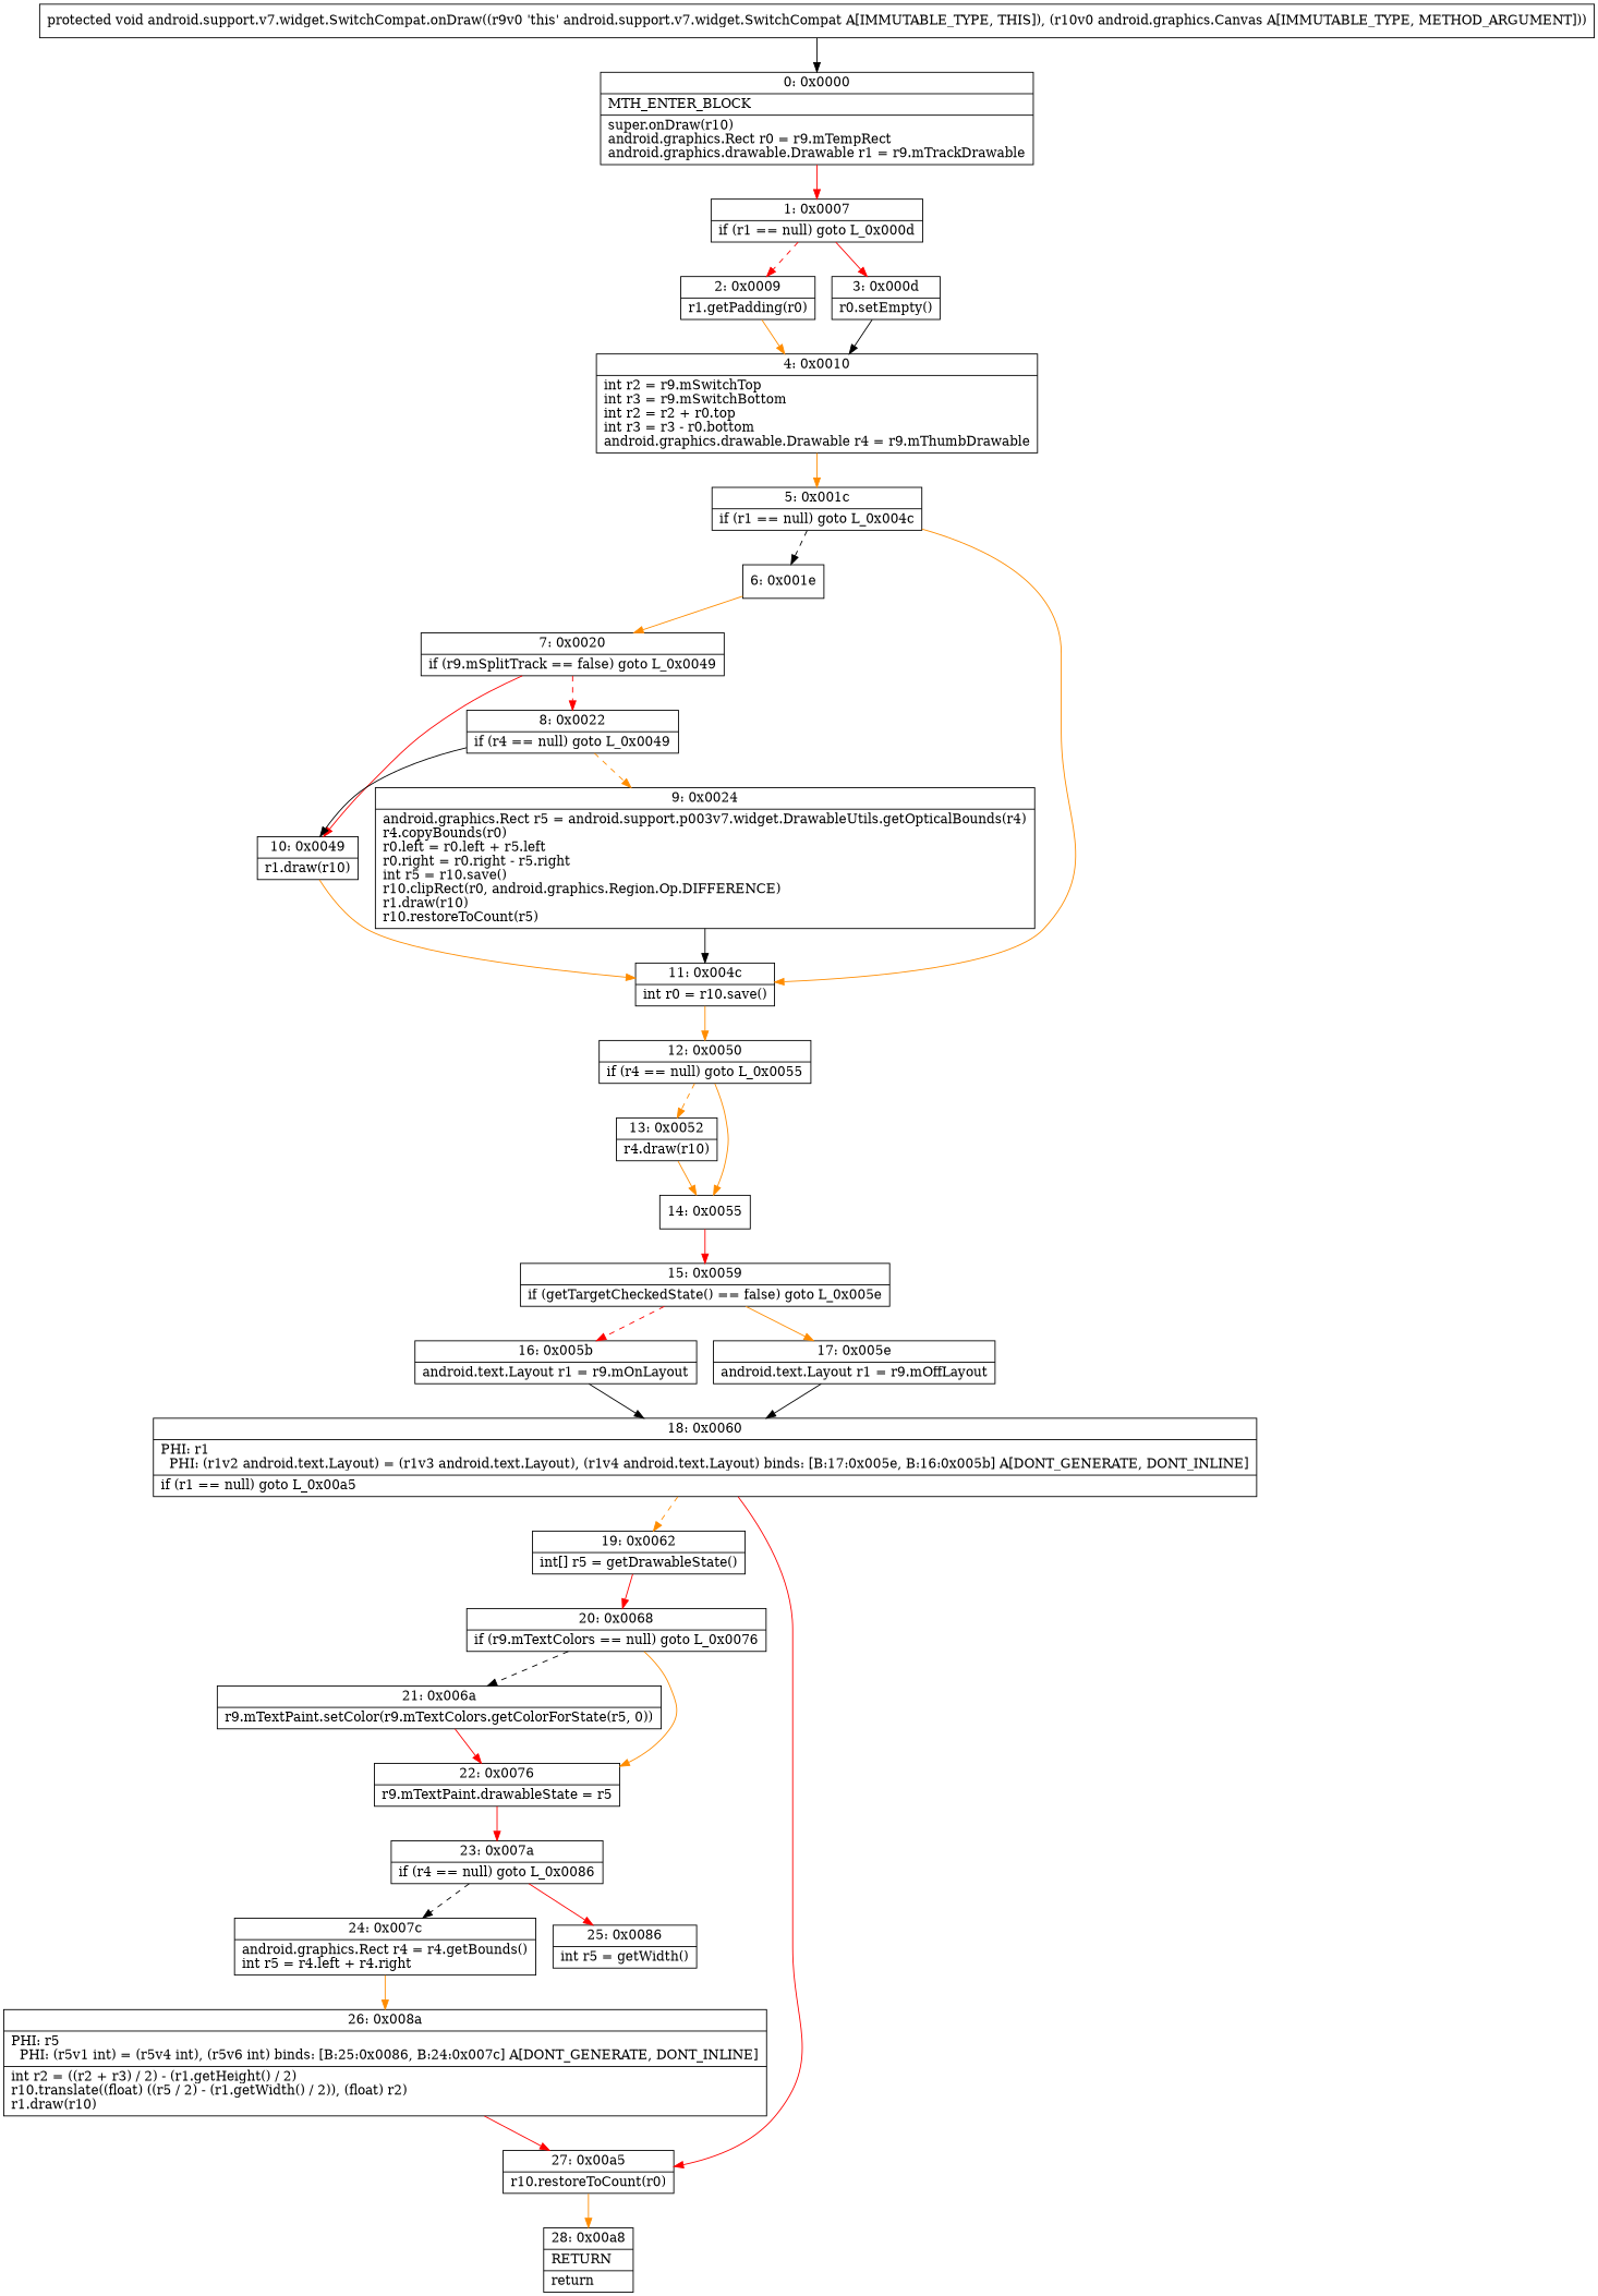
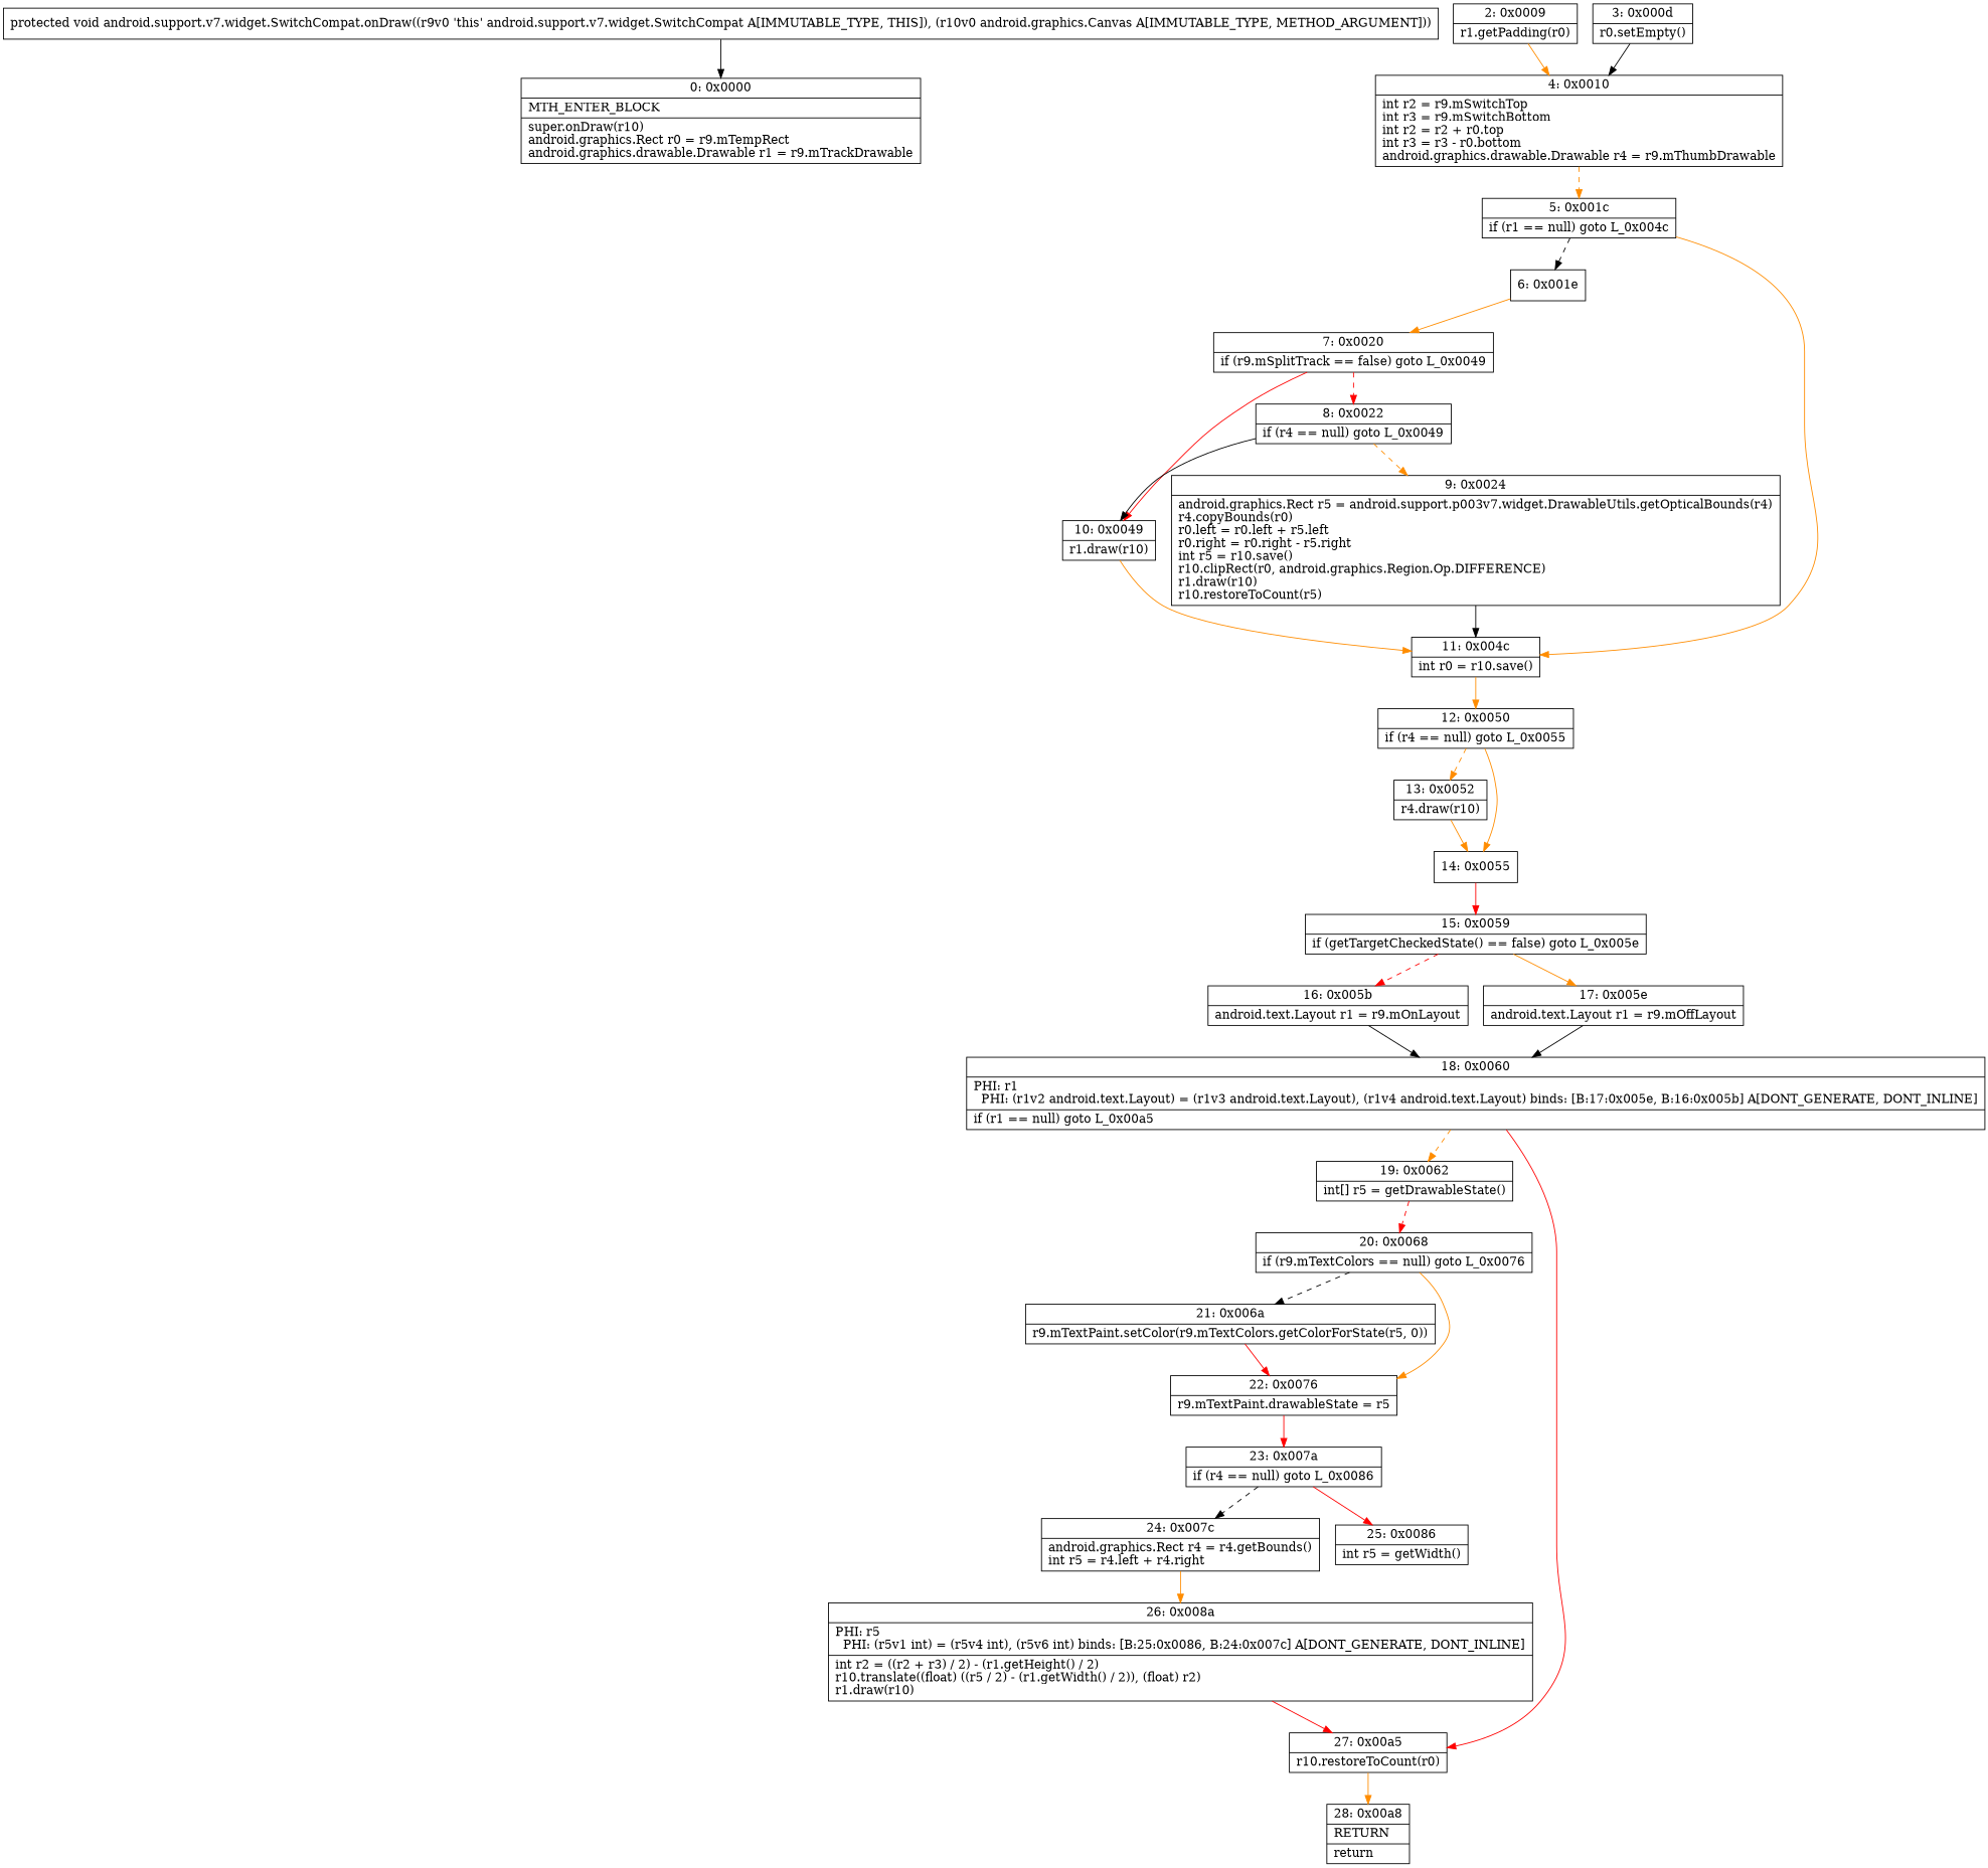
  digraph {
    node [shape=record]
    edge [color=darkorange]
    n1 [label="{0\:\ 0x0000|MTH_ENTER_BLOCK\l|super.onDraw(r10)\landroid.graphics.Rect r0 = r9.mTempRect\landroid.graphics.drawable.Drawable r1 = r9.mTrackDrawable\l}"]
-   n2 [label="{1\:\ 0x0007|if (r1 == null) goto L_0x000d\l}"]
    n3 [label="{2\:\ 0x0009|r1.getPadding(r0)\l}"]
    n4 [label="{3\:\ 0x000d|r0.setEmpty()\l}"]
    n5 [label="{4\:\ 0x0010|int r2 = r9.mSwitchTop\lint r3 = r9.mSwitchBottom\lint r2 = r2 + r0.top\lint r3 = r3 \- r0.bottom\landroid.graphics.drawable.Drawable r4 = r9.mThumbDrawable\l}"]
    n6 [label="{5\:\ 0x001c|if (r1 == null) goto L_0x004c\l}"]
    n7 [label="{6\:\ 0x001e}"]
    n8 [label="{11\:\ 0x004c|int r0 = r10.save()\l}"]
    n9 [label="{7\:\ 0x0020|if (r9.mSplitTrack == false) goto L_0x0049\l}"]
    n10 [label="{12\:\ 0x0050|if (r4 == null) goto L_0x0055\l}"]
    n11 [label="{8\:\ 0x0022|if (r4 == null) goto L_0x0049\l}"]
    n12 [label="{10\:\ 0x0049|r1.draw(r10)\l}"]
    n13 [label="{9\:\ 0x0024|android.graphics.Rect r5 = android.support.p003v7.widget.DrawableUtils.getOpticalBounds(r4)\lr4.copyBounds(r0)\lr0.left = r0.left + r5.left\lr0.right = r0.right \- r5.right\lint r5 = r10.save()\lr10.clipRect(r0, android.graphics.Region.Op.DIFFERENCE)\lr1.draw(r10)\lr10.restoreToCount(r5)\l}"]
    n14 [label="{13\:\ 0x0052|r4.draw(r10)\l}"]
    n15 [label="{14\:\ 0x0055}"]
    n16 [label="{15\:\ 0x0059|if (getTargetCheckedState() == false) goto L_0x005e\l}"]
    n17 [label="{16\:\ 0x005b|android.text.Layout r1 = r9.mOnLayout\l}"]
    n18 [label="{17\:\ 0x005e|android.text.Layout r1 = r9.mOffLayout\l}"]
    n19 [label="{18\:\ 0x0060|PHI: r1 \l  PHI: (r1v2 android.text.Layout) = (r1v3 android.text.Layout), (r1v4 android.text.Layout) binds: [B:17:0x005e, B:16:0x005b] A[DONT_GENERATE, DONT_INLINE]\l|if (r1 == null) goto L_0x00a5\l}"]
    n20 [label="{19\:\ 0x0062|int[] r5 = getDrawableState()\l}"]
    n21 [label="{27\:\ 0x00a5|r10.restoreToCount(r0)\l}"]
    n22 [label="{20\:\ 0x0068|if (r9.mTextColors == null) goto L_0x0076\l}"]
    n23 [label="{28\:\ 0x00a8|RETURN\l|return\l}"]
    n24 [label="{21\:\ 0x006a|r9.mTextPaint.setColor(r9.mTextColors.getColorForState(r5, 0))\l}"]
    n25 [label="{22\:\ 0x0076|r9.mTextPaint.drawableState = r5\l}"]
    n26 [label="{23\:\ 0x007a|if (r4 == null) goto L_0x0086\l}"]
    n27 [label="{24\:\ 0x007c|android.graphics.Rect r4 = r4.getBounds()\lint r5 = r4.left + r4.right\l}"]
    n28 [label="{25\:\ 0x0086|int r5 = getWidth()\l}"]
    n29 [label="{26\:\ 0x008a|PHI: r5 \l  PHI: (r5v1 int) = (r5v4 int), (r5v6 int) binds: [B:25:0x0086, B:24:0x007c] A[DONT_GENERATE, DONT_INLINE]\l|int r2 = ((r2 + r3) \/ 2) \- (r1.getHeight() \/ 2)\lr10.translate((float) ((r5 \/ 2) \- (r1.getWidth() \/ 2)), (float) r2)\lr1.draw(r10)\l}"]
    n30 [label="{protected void android.support.v7.widget.SwitchCompat.onDraw((r9v0 'this' android.support.v7.widget.SwitchCompat A[IMMUTABLE_TYPE, THIS]), (r10v0 android.graphics.Canvas A[IMMUTABLE_TYPE, METHOD_ARGUMENT])) }"]
-   n1 -> n2 [color=red]
-   n2 -> n3 [color=red style=dashed]
-   n2 -> n4 [color=red]
    n3 -> n5
    n4 -> n5 [color=black]
-   n5 -> n6
+   n5 -> n6 [style=dashed]
    n6 -> n7 [color=black style=dashed]
    n6 -> n8
    n7 -> n9
    n8 -> n10
    n9 -> n11 [color=red style=dashed]
    n9 -> n12 [color=red]
    n10 -> n14 [style=dashed]
    n10 -> n15
    n11 -> n12 [color=black]
    n11 -> n13 [style=dashed]
    n12 -> n8
    n13 -> n8 [color=black]
    n14 -> n15
    n15 -> n16 [color=red]
    n16 -> n17 [color=red style=dashed]
    n16 -> n18
    n17 -> n19 [color=black]
    n18 -> n19 [color=black]
    n19 -> n20 [style=dashed]
    n19 -> n21 [color=red]
-   n20 -> n22 [color=red]
+   n20 -> n22 [color=red style=dashed]
    n21 -> n23
    n22 -> n24 [color=black style=dashed]
    n22 -> n25
    n24 -> n25 [color=red]
    n25 -> n26 [color=red]
    n26 -> n27 [color=black style=dashed]
    n26 -> n28 [color=red]
    n27 -> n29
    n29 -> n21 [color=red]
    n30 -> n1 [color=black]
  }
